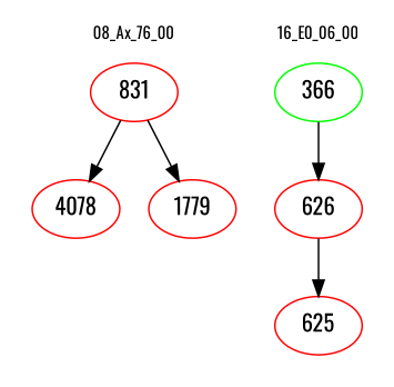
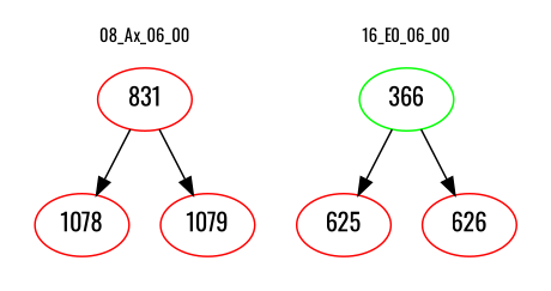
  digraph {
    fontname=Oswald
    node [color=red fontname=Oswald]
    edge [color=black fontname=Oswald]
    n1 [label=831]
-   n2 [label=4078]
-   n3 [label=1779]
+   n2 [label=1078]
+   n3 [label=1079]
    n4 [color=green label=366]
    n5 [label=625]
    n6 [label=626]
    subgraph cluster_1 {
      color=white
      fontsize=10
-     label="08_Ax_76_00"
+     label="08_Ax_06_00"
      n1
      n2
      n3
    }
    subgraph cluster_2 {
      color=white
      fontsize=10
      label="16_E0_06_00"
      n4
      n5
      n6
    }
    n1 -> n2
    n1 -> n3
-   n6 -> n5
+   n4 -> n5
    n4 -> n6
  }
